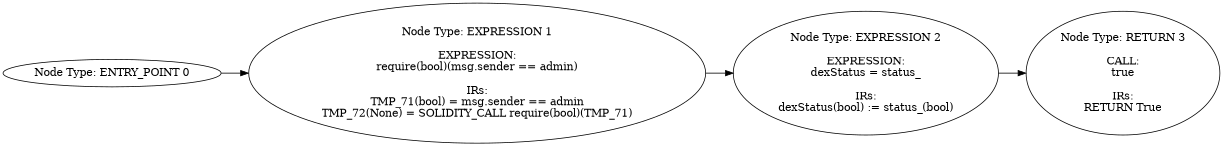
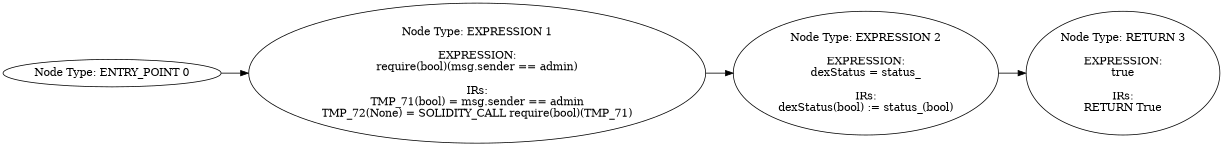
  digraph {
    rankdir=LR
    n1 [label="Node Type: ENTRY_POINT 0\n"]
    n2 [label="Node Type: EXPRESSION 1\n\nEXPRESSION:\nrequire(bool)(msg.sender == admin)\n\nIRs:\nTMP_71(bool) = msg.sender == admin\nTMP_72(None) = SOLIDITY_CALL require(bool)(TMP_71)"]
    n3 [label="Node Type: EXPRESSION 2\n\nEXPRESSION:\ndexStatus = status_\n\nIRs:\ndexStatus(bool) := status_(bool)"]
-   n4 [label="Node Type: RETURN 3\n\nCALL:\ntrue\n\nIRs:\nRETURN True"]
+   n4 [label="Node Type: RETURN 3\n\nEXPRESSION:\ntrue\n\nIRs:\nRETURN True"]
    n1 -> n2
    n2 -> n3
    n3 -> n4
  }
